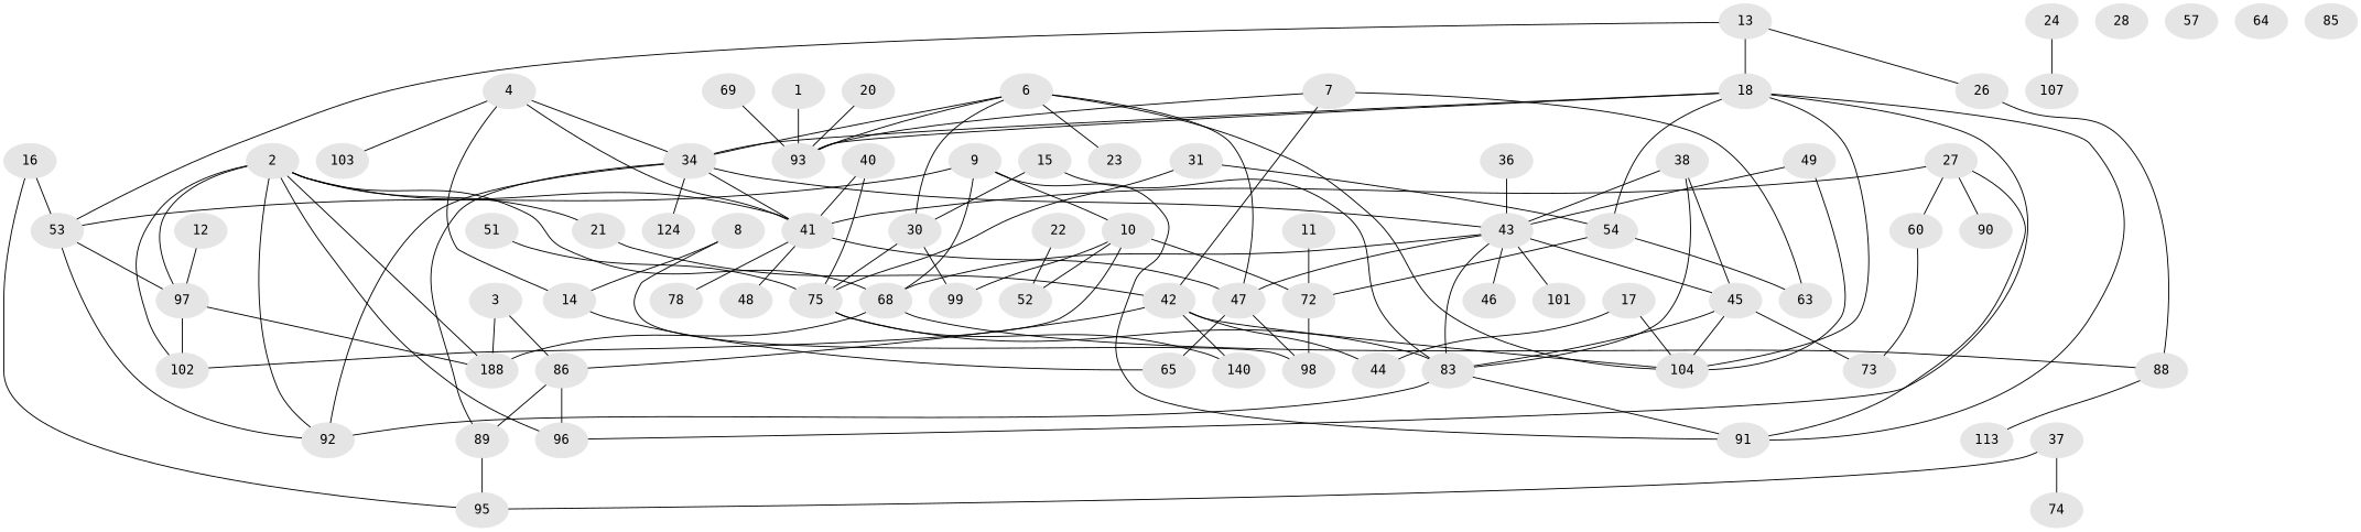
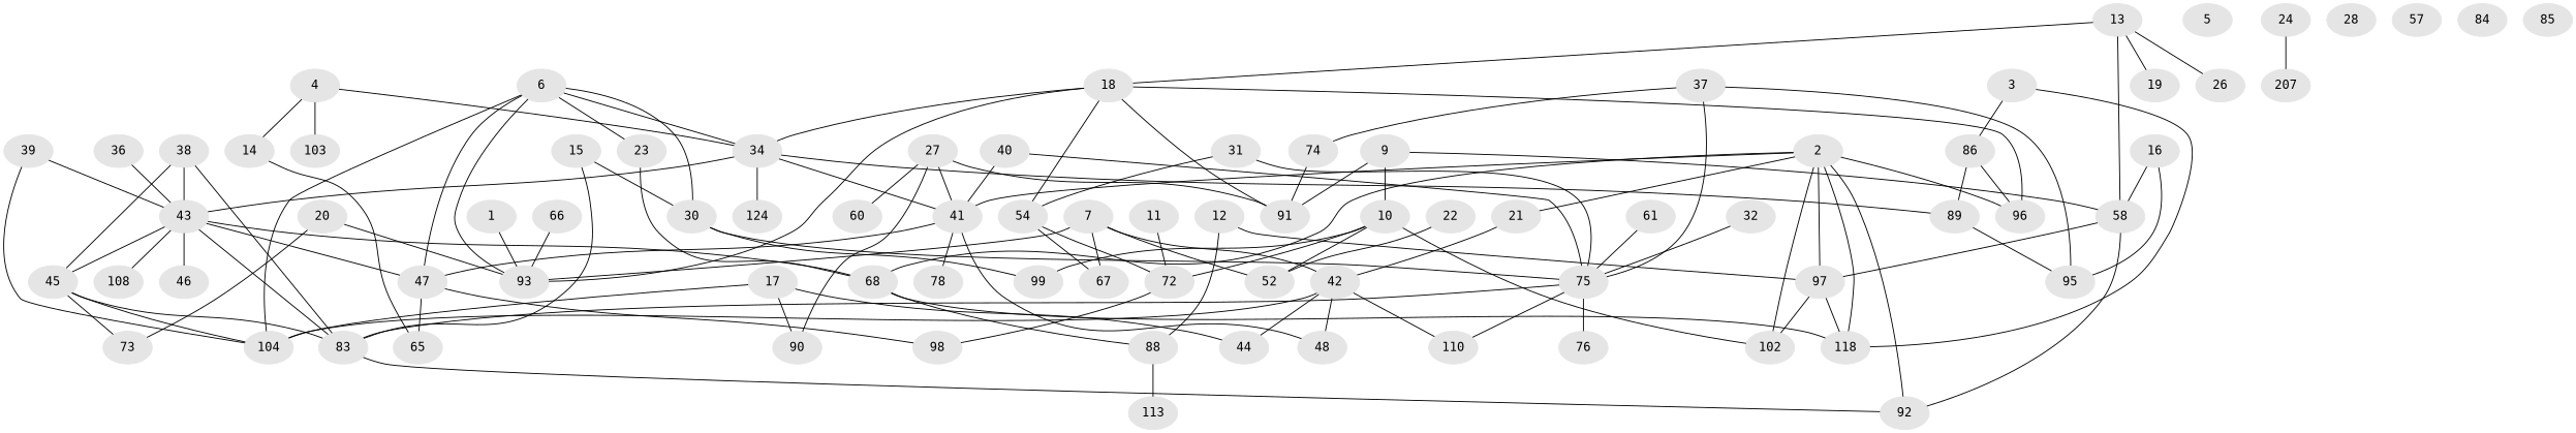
  graph {
    fontname="DejaVu Sans Mono"
    node [color=gray90 fontname="DejaVu Sans Mono" style=filled]
    edge [fontname="DejaVu Sans Mono"]
    93 [super="+121"]
    1
    2 [super="+29"]
    21 [super="+125"]
    41 [super="+49"]
    68 [super="+114"]
    92 [super="+112"]
    96
    97 [super="+106"]
    102
-   118 [label=188]
+   118
    42 [super="+77"]
    47 [super="+69"]
    48
    78
    88 [super="+105"]
    3 [super="+115"]
    86 [super="+123"]
    89 [super="+109"]
    14 [super="+126"]
    65
    4
    34 [super="+35"]
    103
    43 [super="+62"]
    124
+   5
    6 [super="+120"]
    23
    30 [super="+56"]
    104 [super="+122"]
    99
    75 [super="+119"]
    98
    7 [super="+117"]
    52 [super="+67"]
-   63
+   63 [label=67]
    44
-   110 [label=140]
-   8 [super="+50"]
+   110
    9 [super="+58"]
    10 [super="+55"]
-   53 [super="+61"]
+   53 [super="+61" label=58]
    91 [super="+94"]
    72 [super="+101"]
    11
    12
    13 [super="+70"]
    18 [super="+79"]
+   19
    26 [super="+33"]
    54
    15
    83 [super="+100"]
    16
    95 [super="+116"]
    17 [super="+25"]
    90
    20
    22
    24 [super="+81"]
-   107
+   107 [label=207]
    113
    27 [super="+82"]
    60 [super="+80"]
    73
    28 [super="+64"]
+   76
    31
+   32 [super="+111"]
    45 [super="+87"]
    46
-   108 [label=101]
+   108
    36
    37 [super="+71"]
    74
    38 [super="+59"]
-   39 [label=49]
+   39
    40
-   51
+   51 [label=61]
    57
-   66 [label=69]
-   84 [label=64]
+   66
+   84
    85
    1 -- 93
    2 -- 21
    2 -- 41
    2 -- 68
    2 -- 92
    2 -- 96
    2 -- 97
    2 -- 102
    2 -- 118
    21 -- 42
    41 -- 47
    41 -- 48
    41 -- 78
    68 -- 118
    68 -- 88
    97 -- 102
    97 -- 118
-   42 -- 86
+   42 -- 48
    42 -- 104
    42 -- 44
    42 -- 110
    47 -- 65
    47 -- 98
    88 -- 113
    3 -- 118
    3 -- 86
    86 -- 96
    86 -- 89
    89 -- 95
    14 -- 65
-   4 -- 41
    4 -- 14
    4 -- 34
    4 -- 103
    34 -- 41
-   34 -- 92
    34 -- 89
    34 -- 43
    34 -- 124
    43 -- 68
    43 -- 47
    43 -- 83
    43 -- 45
    43 -- 46
    43 -- 108
    6 -- 93
    6 -- 47
    6 -- 34
    6 -- 23
    6 -- 30
    6 -- 104
    30 -- 99
    30 -- 75
    75 -- 110
    75 -- 83
+   75 -- 76
    7 -- 93
    7 -- 42
+   7 -- 52
    7 -- 63
-   8 -- 14
-   8 -- 98
-   9 -- 68
+   23 -- 68
    9 -- 10
    9 -- 53
    9 -- 91
    10 -- 102
    10 -- 99
    10 -- 52
    10 -- 72
    53 -- 92
    53 -- 97
    72 -- 98
    11 -- 72
    12 -- 97
    13 -- 53
    13 -- 18
+   13 -- 19
    13 -- 26
    18 -- 93
    18 -- 96
    18 -- 34
-   18 -- 104
    18 -- 91
    18 -- 54
-   26 -- 88
+   12 -- 88
    54 -- 63
    54 -- 72
    15 -- 30
    15 -- 83
    83 -- 92
-   83 -- 91
+   74 -- 91
    16 -- 53
    16 -- 95
    17 -- 104
    17 -- 44
+   17 -- 90
    20 -- 93
    22 -- 52
    24 -- 107
    27 -- 41
    27 -- 91
    27 -- 90
    27 -- 60
-   60 -- 73
+   20 -- 73
    31 -- 75
    31 -- 54
+   32 -- 75
    45 -- 104
    45 -- 83
    45 -- 73
    36 -- 43
+   37 -- 75
    37 -- 95
    37 -- 74
    38 -- 43 [weight=2]
    38 -- 83
    38 -- 45
    39 -- 43
    39 -- 104
    40 -- 41
    40 -- 75
    51 -- 75
    66 -- 93
  }
